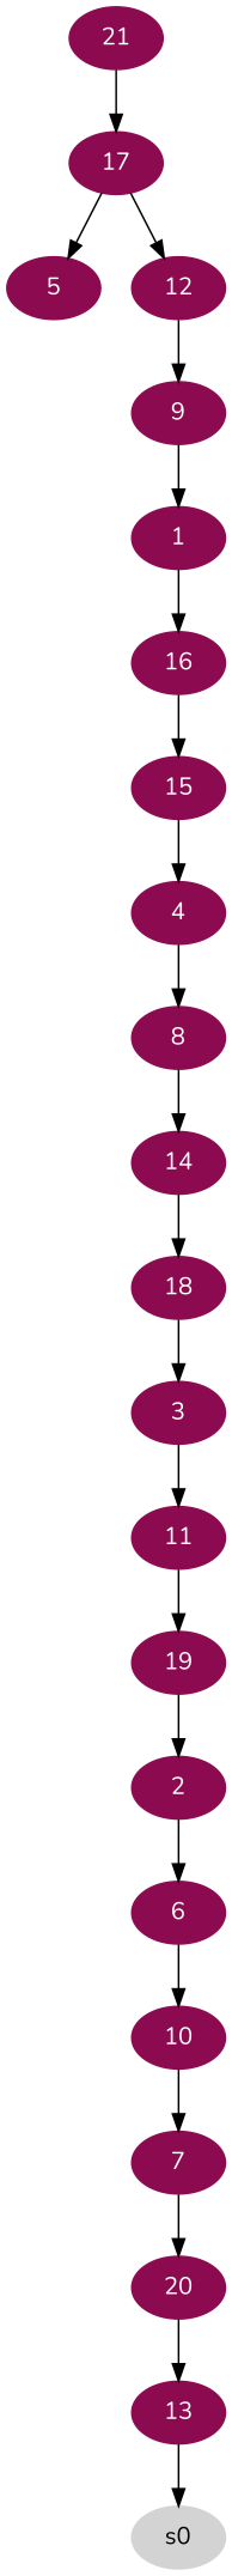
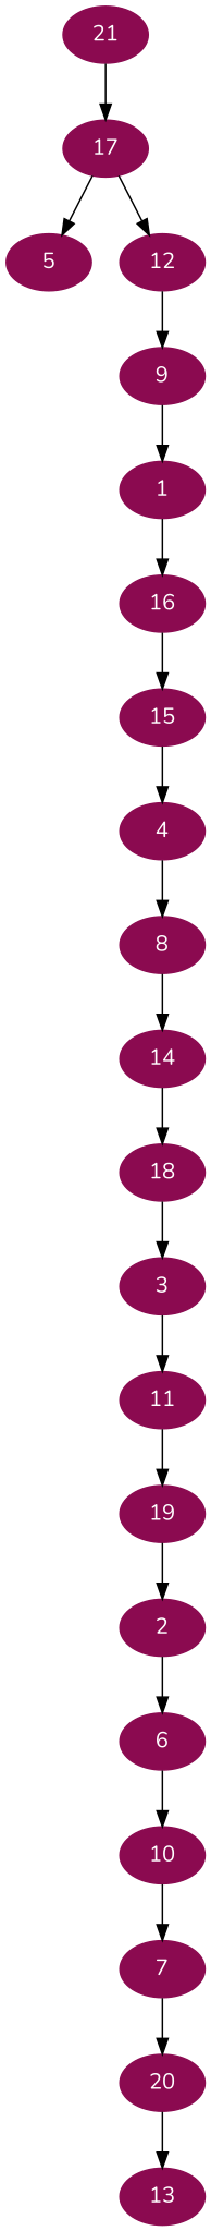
  digraph {
    fontname=Nunito
    node [color=deeppink4 fontcolor=white style=filled fontname=Nunito]
    edge [fontname=Nunito]
    9
    1
    16
    19
    2
    6
    18
    3
    11
    15
    4
    8
    17
    5
    12
    10
    7
    20
    14
    13
-   s0 [color=lightgrey fontcolor=black]
    21
    9 -> 1
    1 -> 16
    16 -> 15
    19 -> 2
    2 -> 6
    6 -> 10
    18 -> 3
    3 -> 11
    11 -> 19
    15 -> 4
    4 -> 8
    8 -> 14
    17 -> 5
    17 -> 12
    12 -> 9
    10 -> 7
    7 -> 20
    20 -> 13
    14 -> 18
-   13 -> s0
    21 -> 17
  }
